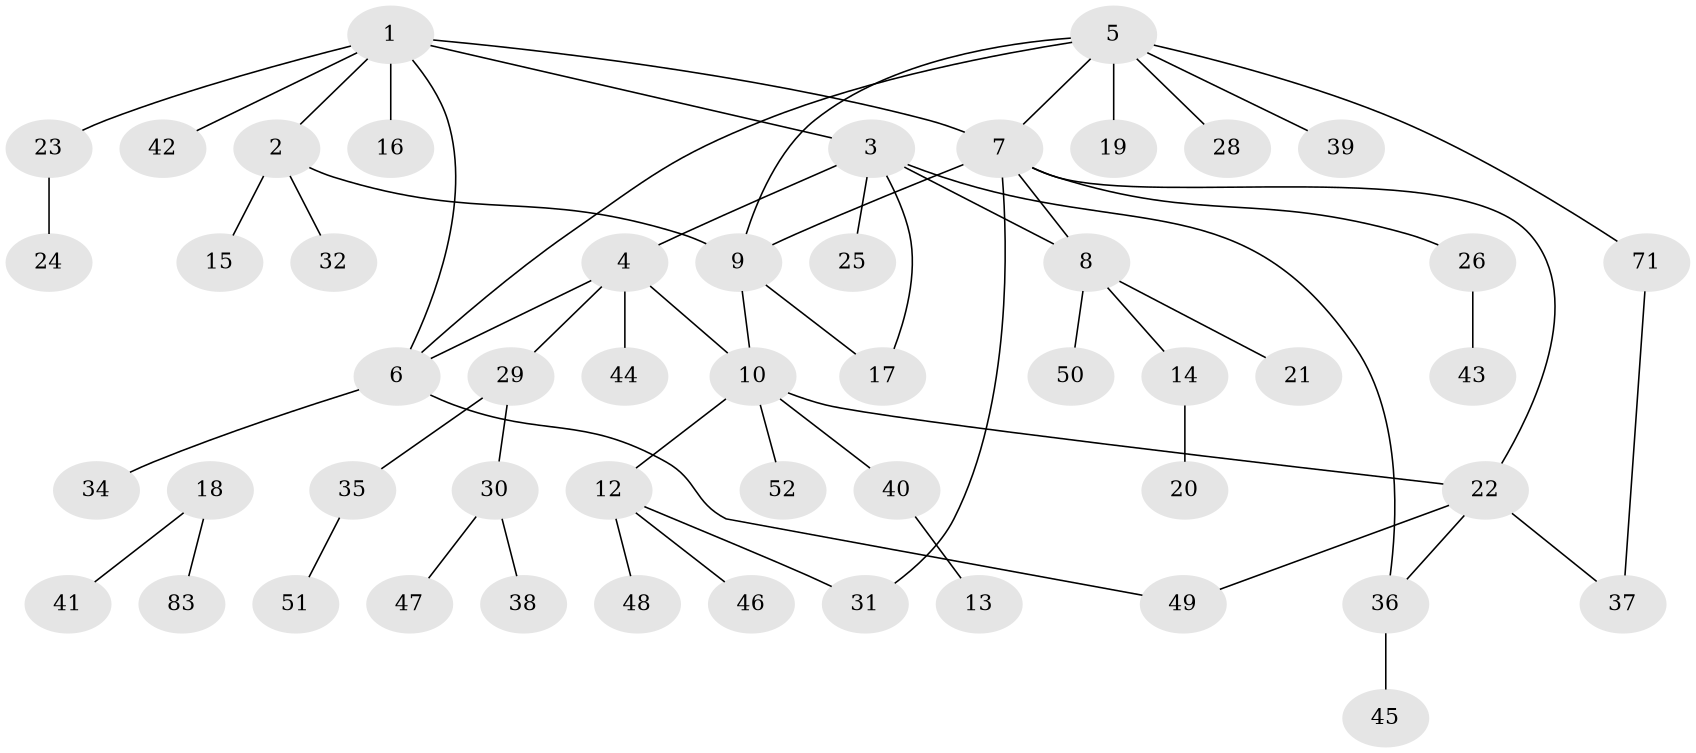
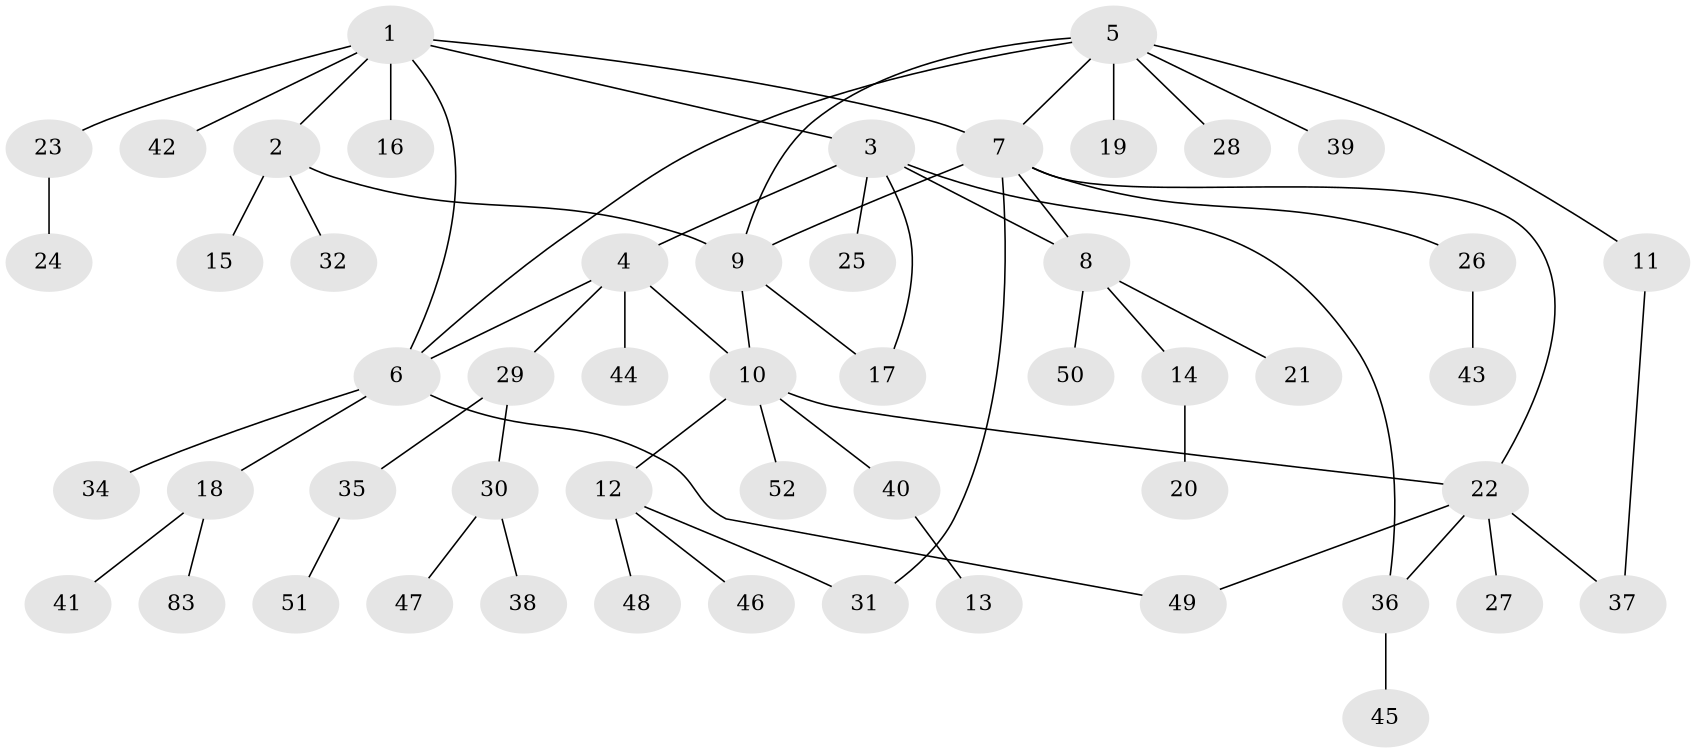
  graph {
    node [color=gray90 style=filled]
    1
    2
    3
    6
    7
    16
    23
    42
    9
    15
    32
    4
    8
    17
    25
    36
    18
    34
    49
    22
    26
    31
    24
    10
    29
    44
    14
    21
    50
    45
    12
    40
    52
    30
    35
    5
-   11 [label=71]
+   11
    19
    28
    39
    37
    n42 [label=83]
    41
+   27
    43
    20
    46
    48
    13
    38
    47
    51
    1 -- 2
    1 -- 3
    1 -- 6
    1 -- 7
    1 -- 16
    1 -- 23
    1 -- 42
    2 -- 9
    2 -- 15
    2 -- 32
    3 -- 4
    3 -- 8
    3 -- 17
    3 -- 25
    3 -- 36
+   6 -- 18
    6 -- 34
    6 -- 49
    7 -- 9
    7 -- 8
    7 -- 22
    7 -- 26
    7 -- 31
    23 -- 24
    9 -- 17
    9 -- 10
    4 -- 6
    4 -- 10
    4 -- 29
    4 -- 44
    8 -- 14
    8 -- 21
    8 -- 50
    36 -- 45
    18 -- n42
    18 -- 41
    22 -- 36
    22 -- 49
    22 -- 37
+   22 -- 27
    26 -- 43
    10 -- 22
    10 -- 12
    10 -- 40
    10 -- 52
    29 -- 30
    29 -- 35
    14 -- 20
    12 -- 31
    12 -- 46
    12 -- 48
    40 -- 13
    30 -- 38
    30 -- 47
    35 -- 51
    5 -- 6
    5 -- 7
    5 -- 9
    5 -- 11
    5 -- 19
    5 -- 28
    5 -- 39
    11 -- 37
  }
